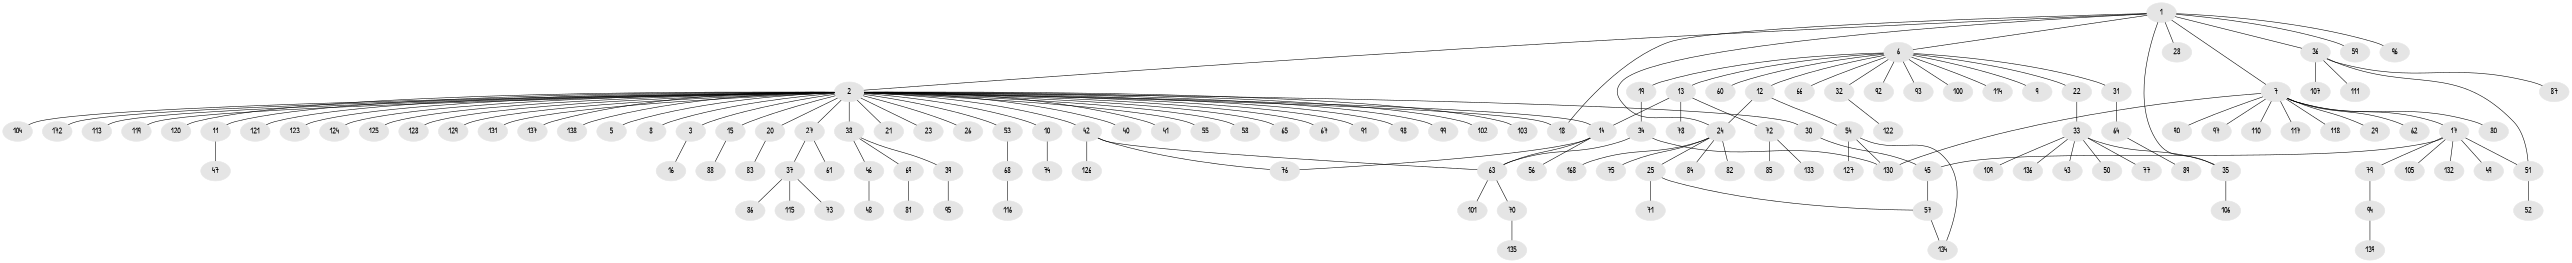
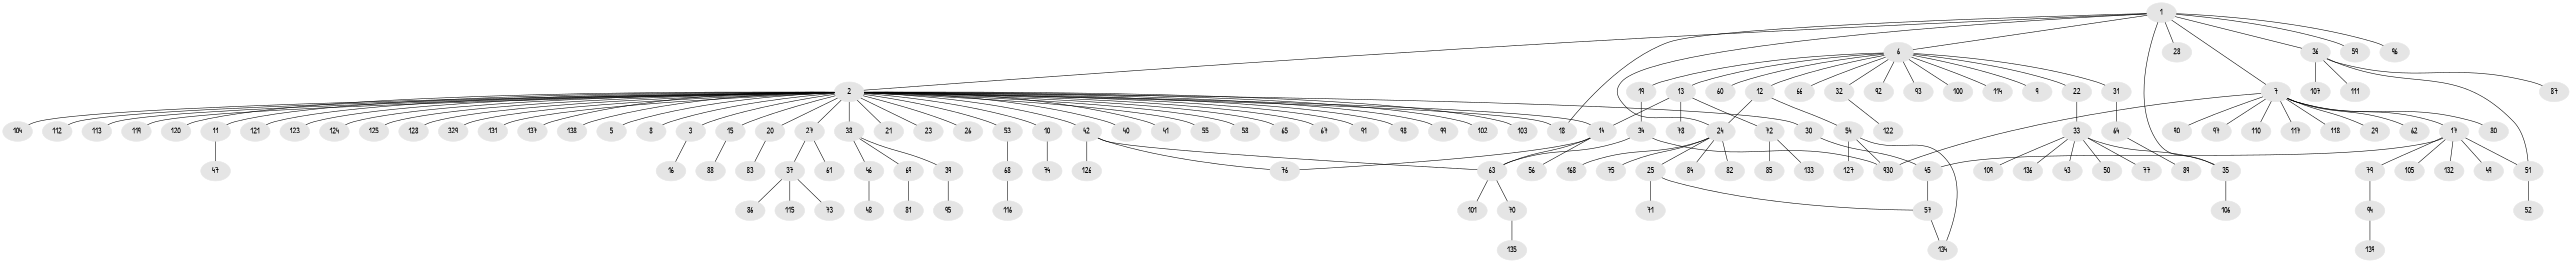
  graph {
    fontname="Patrick Hand"
    node [color=gray90 fontname="Patrick Hand" style=filled]
    edge [fontname="Patrick Hand"]
    1
    2
    6
    7
    18
    24
    28
    35
    36
    59
    96
    3
    5
    8
    10
    11
    14
    15
    20
    21
    23
    26
    27
    30
    38
    40
    41
    42
    53
    55
    58
    65
    67
    91
    98
    99
    102
    103
    104
-   112 [label=172]
+   112
    113
    119
    120
    121
    123
    124
    125
    128
-   129
+   129 [label=329]
    131
    137
    138
    9
    12
    13
    19
    22
    31
    32
    60
    66
    92
    93
    100
    114
    17
    29
    62
    80
    90
    97
    110
    117
    118
-   130
+   130 [label=930]
    25
    75
    82
    84
    n80 [label=168]
    106
    51
    87
    107
    111
    16
    74
    47
    56
    63
    76
    88
    83
    37
    61
    45
    39
    46
    69
    126
    68
    72
    85
    133
    54
    78
    34
    33
    64
    122
    49
    79
    105
    132
    127
    134
    70
    101
    57
    52
    94
    43
    50
    77
    109
    136
    71
    73
    86
    115
    89
    95
    48
    81
    116
    135
    139
    1 -- 2
    1 -- 6
    1 -- 7
    1 -- 18
    1 -- 24
    1 -- 28
    1 -- 35
    1 -- 36
    1 -- 59
    1 -- 96
    2 -- 18
    2 -- 3
    2 -- 5
    2 -- 8
    2 -- 10
    2 -- 11
    2 -- 14
    2 -- 15
    2 -- 20
    2 -- 21
    2 -- 23
    2 -- 26
    2 -- 27
    2 -- 30
    2 -- 38
    2 -- 40
    2 -- 41
    2 -- 42
    2 -- 53
    2 -- 55
    2 -- 58
    2 -- 65
    2 -- 67
    2 -- 91
    2 -- 98
    2 -- 99
    2 -- 102
    2 -- 103
    2 -- 104
    2 -- 112
    2 -- 113
    2 -- 119
    2 -- 120
    2 -- 121
    2 -- 123
    2 -- 124
    2 -- 125
    2 -- 128
    2 -- 129
    2 -- 131
    2 -- 137
    2 -- 138
    6 -- 9
    6 -- 12
    6 -- 13
    6 -- 19
    6 -- 22
    6 -- 31
    6 -- 32
    6 -- 60
    6 -- 66
    6 -- 92
    6 -- 93
    6 -- 100
    6 -- 114
    7 -- 17
    7 -- 29
    7 -- 62
    7 -- 80
    7 -- 90
    7 -- 97
    7 -- 110
    7 -- 117
    7 -- 118
    7 -- 130
    24 -- 25
    24 -- 75
    24 -- 82
    24 -- 84
    24 -- n80
    35 -- 106
    36 -- 51
    36 -- 87
    36 -- 107
    36 -- 111
    3 -- 16
    10 -- 74
    11 -- 47
    14 -- 56
    14 -- 63
    14 -- 76
    15 -- 88
    20 -- 83
    27 -- 37
    27 -- 61
    30 -- 45
    38 -- 39
    38 -- 46
    38 -- 69
    42 -- 63
    42 -- 76
    42 -- 126
    53 -- 68
    12 -- 24
    12 -- 54
    13 -- 14
    13 -- 72
    13 -- 78
    19 -- 34
    22 -- 33
    31 -- 64
    32 -- 122
    17 -- 51
    17 -- 45
    17 -- 49
    17 -- 79
    17 -- 105
    17 -- 132
    25 -- 57
    25 -- 71
    51 -- 52
    63 -- 70
    63 -- 101
    37 -- 73
    37 -- 86
    37 -- 115
    45 -- 57
    39 -- 95
    46 -- 48
    69 -- 81
    68 -- 116
    72 -- 85
    72 -- 133
    54 -- 130
    54 -- 127
    54 -- 134
    34 -- 130
    34 -- 63
    33 -- 35
    33 -- 43
    33 -- 50
    33 -- 77
    33 -- 109
    33 -- 136
    64 -- 89
    79 -- 94
    70 -- 135
    57 -- 134
    94 -- 139
  }
